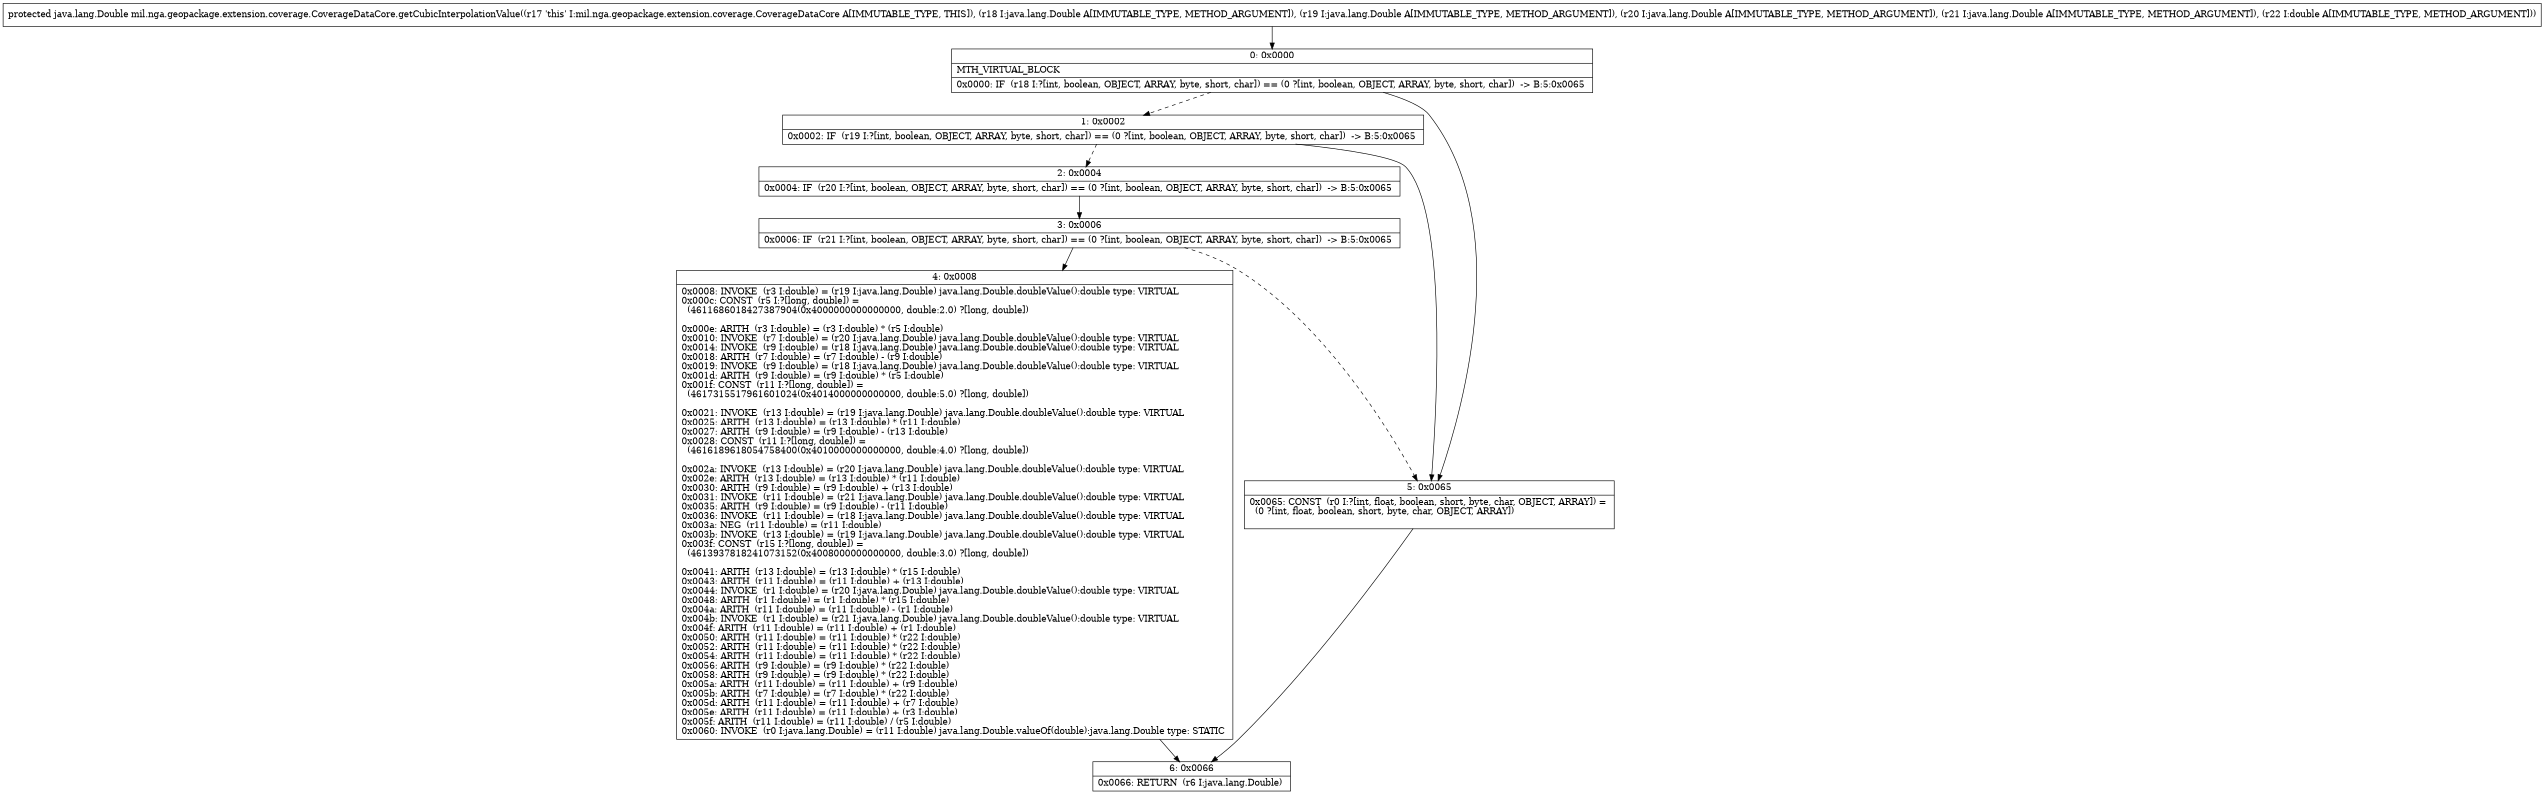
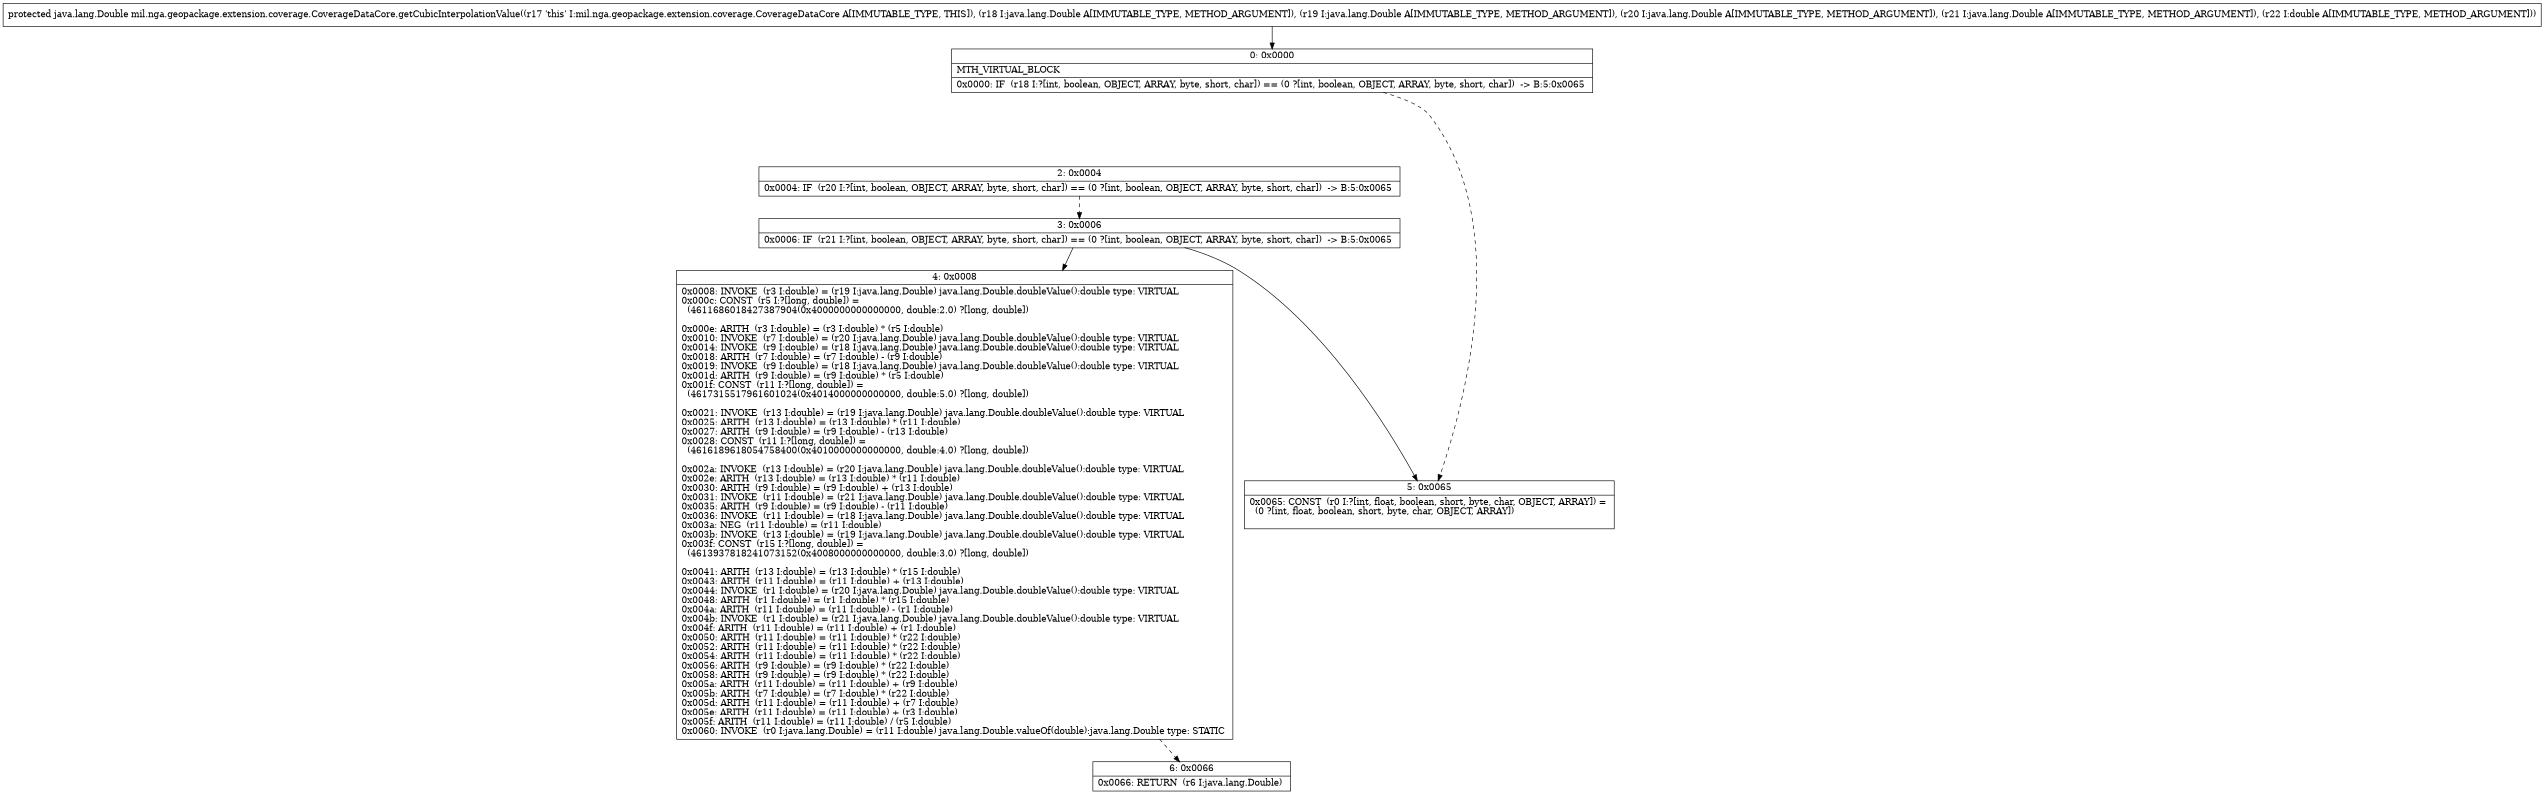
  digraph {
    node [shape=record]
    n1 [label="{0\:\ 0x0000|MTH_VIRTUAL_BLOCK\l|0x0000: IF  (r18 I:?[int, boolean, OBJECT, ARRAY, byte, short, char]) == (0 ?[int, boolean, OBJECT, ARRAY, byte, short, char])  \-\> B:5:0x0065 \l}"]
-   n2 [label="{1\:\ 0x0002|0x0002: IF  (r19 I:?[int, boolean, OBJECT, ARRAY, byte, short, char]) == (0 ?[int, boolean, OBJECT, ARRAY, byte, short, char])  \-\> B:5:0x0065 \l}"]
    n3 [label="{5\:\ 0x0065|0x0065: CONST  (r0 I:?[int, float, boolean, short, byte, char, OBJECT, ARRAY]) = \l  (0 ?[int, float, boolean, short, byte, char, OBJECT, ARRAY])\l \l}"]
    n4 [label="{2\:\ 0x0004|0x0004: IF  (r20 I:?[int, boolean, OBJECT, ARRAY, byte, short, char]) == (0 ?[int, boolean, OBJECT, ARRAY, byte, short, char])  \-\> B:5:0x0065 \l}"]
    n5 [label="{6\:\ 0x0066|0x0066: RETURN  (r6 I:java.lang.Double) \l}"]
    n6 [label="{3\:\ 0x0006|0x0006: IF  (r21 I:?[int, boolean, OBJECT, ARRAY, byte, short, char]) == (0 ?[int, boolean, OBJECT, ARRAY, byte, short, char])  \-\> B:5:0x0065 \l}"]
    n7 [label="{4\:\ 0x0008|0x0008: INVOKE  (r3 I:double) = (r19 I:java.lang.Double) java.lang.Double.doubleValue():double type: VIRTUAL \l0x000c: CONST  (r5 I:?[long, double]) = \l  (4611686018427387904(0x4000000000000000, double:2.0) ?[long, double])\l \l0x000e: ARITH  (r3 I:double) = (r3 I:double) * (r5 I:double) \l0x0010: INVOKE  (r7 I:double) = (r20 I:java.lang.Double) java.lang.Double.doubleValue():double type: VIRTUAL \l0x0014: INVOKE  (r9 I:double) = (r18 I:java.lang.Double) java.lang.Double.doubleValue():double type: VIRTUAL \l0x0018: ARITH  (r7 I:double) = (r7 I:double) \- (r9 I:double) \l0x0019: INVOKE  (r9 I:double) = (r18 I:java.lang.Double) java.lang.Double.doubleValue():double type: VIRTUAL \l0x001d: ARITH  (r9 I:double) = (r9 I:double) * (r5 I:double) \l0x001f: CONST  (r11 I:?[long, double]) = \l  (4617315517961601024(0x4014000000000000, double:5.0) ?[long, double])\l \l0x0021: INVOKE  (r13 I:double) = (r19 I:java.lang.Double) java.lang.Double.doubleValue():double type: VIRTUAL \l0x0025: ARITH  (r13 I:double) = (r13 I:double) * (r11 I:double) \l0x0027: ARITH  (r9 I:double) = (r9 I:double) \- (r13 I:double) \l0x0028: CONST  (r11 I:?[long, double]) = \l  (4616189618054758400(0x4010000000000000, double:4.0) ?[long, double])\l \l0x002a: INVOKE  (r13 I:double) = (r20 I:java.lang.Double) java.lang.Double.doubleValue():double type: VIRTUAL \l0x002e: ARITH  (r13 I:double) = (r13 I:double) * (r11 I:double) \l0x0030: ARITH  (r9 I:double) = (r9 I:double) + (r13 I:double) \l0x0031: INVOKE  (r11 I:double) = (r21 I:java.lang.Double) java.lang.Double.doubleValue():double type: VIRTUAL \l0x0035: ARITH  (r9 I:double) = (r9 I:double) \- (r11 I:double) \l0x0036: INVOKE  (r11 I:double) = (r18 I:java.lang.Double) java.lang.Double.doubleValue():double type: VIRTUAL \l0x003a: NEG  (r11 I:double) = (r11 I:double) \l0x003b: INVOKE  (r13 I:double) = (r19 I:java.lang.Double) java.lang.Double.doubleValue():double type: VIRTUAL \l0x003f: CONST  (r15 I:?[long, double]) = \l  (4613937818241073152(0x4008000000000000, double:3.0) ?[long, double])\l \l0x0041: ARITH  (r13 I:double) = (r13 I:double) * (r15 I:double) \l0x0043: ARITH  (r11 I:double) = (r11 I:double) + (r13 I:double) \l0x0044: INVOKE  (r1 I:double) = (r20 I:java.lang.Double) java.lang.Double.doubleValue():double type: VIRTUAL \l0x0048: ARITH  (r1 I:double) = (r1 I:double) * (r15 I:double) \l0x004a: ARITH  (r11 I:double) = (r11 I:double) \- (r1 I:double) \l0x004b: INVOKE  (r1 I:double) = (r21 I:java.lang.Double) java.lang.Double.doubleValue():double type: VIRTUAL \l0x004f: ARITH  (r11 I:double) = (r11 I:double) + (r1 I:double) \l0x0050: ARITH  (r11 I:double) = (r11 I:double) * (r22 I:double) \l0x0052: ARITH  (r11 I:double) = (r11 I:double) * (r22 I:double) \l0x0054: ARITH  (r11 I:double) = (r11 I:double) * (r22 I:double) \l0x0056: ARITH  (r9 I:double) = (r9 I:double) * (r22 I:double) \l0x0058: ARITH  (r9 I:double) = (r9 I:double) * (r22 I:double) \l0x005a: ARITH  (r11 I:double) = (r11 I:double) + (r9 I:double) \l0x005b: ARITH  (r7 I:double) = (r7 I:double) * (r22 I:double) \l0x005d: ARITH  (r11 I:double) = (r11 I:double) + (r7 I:double) \l0x005e: ARITH  (r11 I:double) = (r11 I:double) + (r3 I:double) \l0x005f: ARITH  (r11 I:double) = (r11 I:double) \/ (r5 I:double) \l0x0060: INVOKE  (r0 I:java.lang.Double) = (r11 I:double) java.lang.Double.valueOf(double):java.lang.Double type: STATIC \l}"]
    n8 [label="{protected java.lang.Double mil.nga.geopackage.extension.coverage.CoverageDataCore.getCubicInterpolationValue((r17 'this' I:mil.nga.geopackage.extension.coverage.CoverageDataCore A[IMMUTABLE_TYPE, THIS]), (r18 I:java.lang.Double A[IMMUTABLE_TYPE, METHOD_ARGUMENT]), (r19 I:java.lang.Double A[IMMUTABLE_TYPE, METHOD_ARGUMENT]), (r20 I:java.lang.Double A[IMMUTABLE_TYPE, METHOD_ARGUMENT]), (r21 I:java.lang.Double A[IMMUTABLE_TYPE, METHOD_ARGUMENT]), (r22 I:double A[IMMUTABLE_TYPE, METHOD_ARGUMENT])) }"]
-   n1 -> n2 [style=dashed]
-   n1 -> n3
-   n2 -> n3
-   n2 -> n4 [style=dashed]
-   n3 -> n5
-   n4 -> n6 [style=solid]
-   n6 -> n3 [style=dashed]
+   n1 -> n3 [style=dashed]
+   n4 -> n6 [style=dashed]
+   n6 -> n3
    n6 -> n7 [style=solid]
-   n7 -> n5
+   n7 -> n5 [style=dashed]
    n8 -> n1
  }
